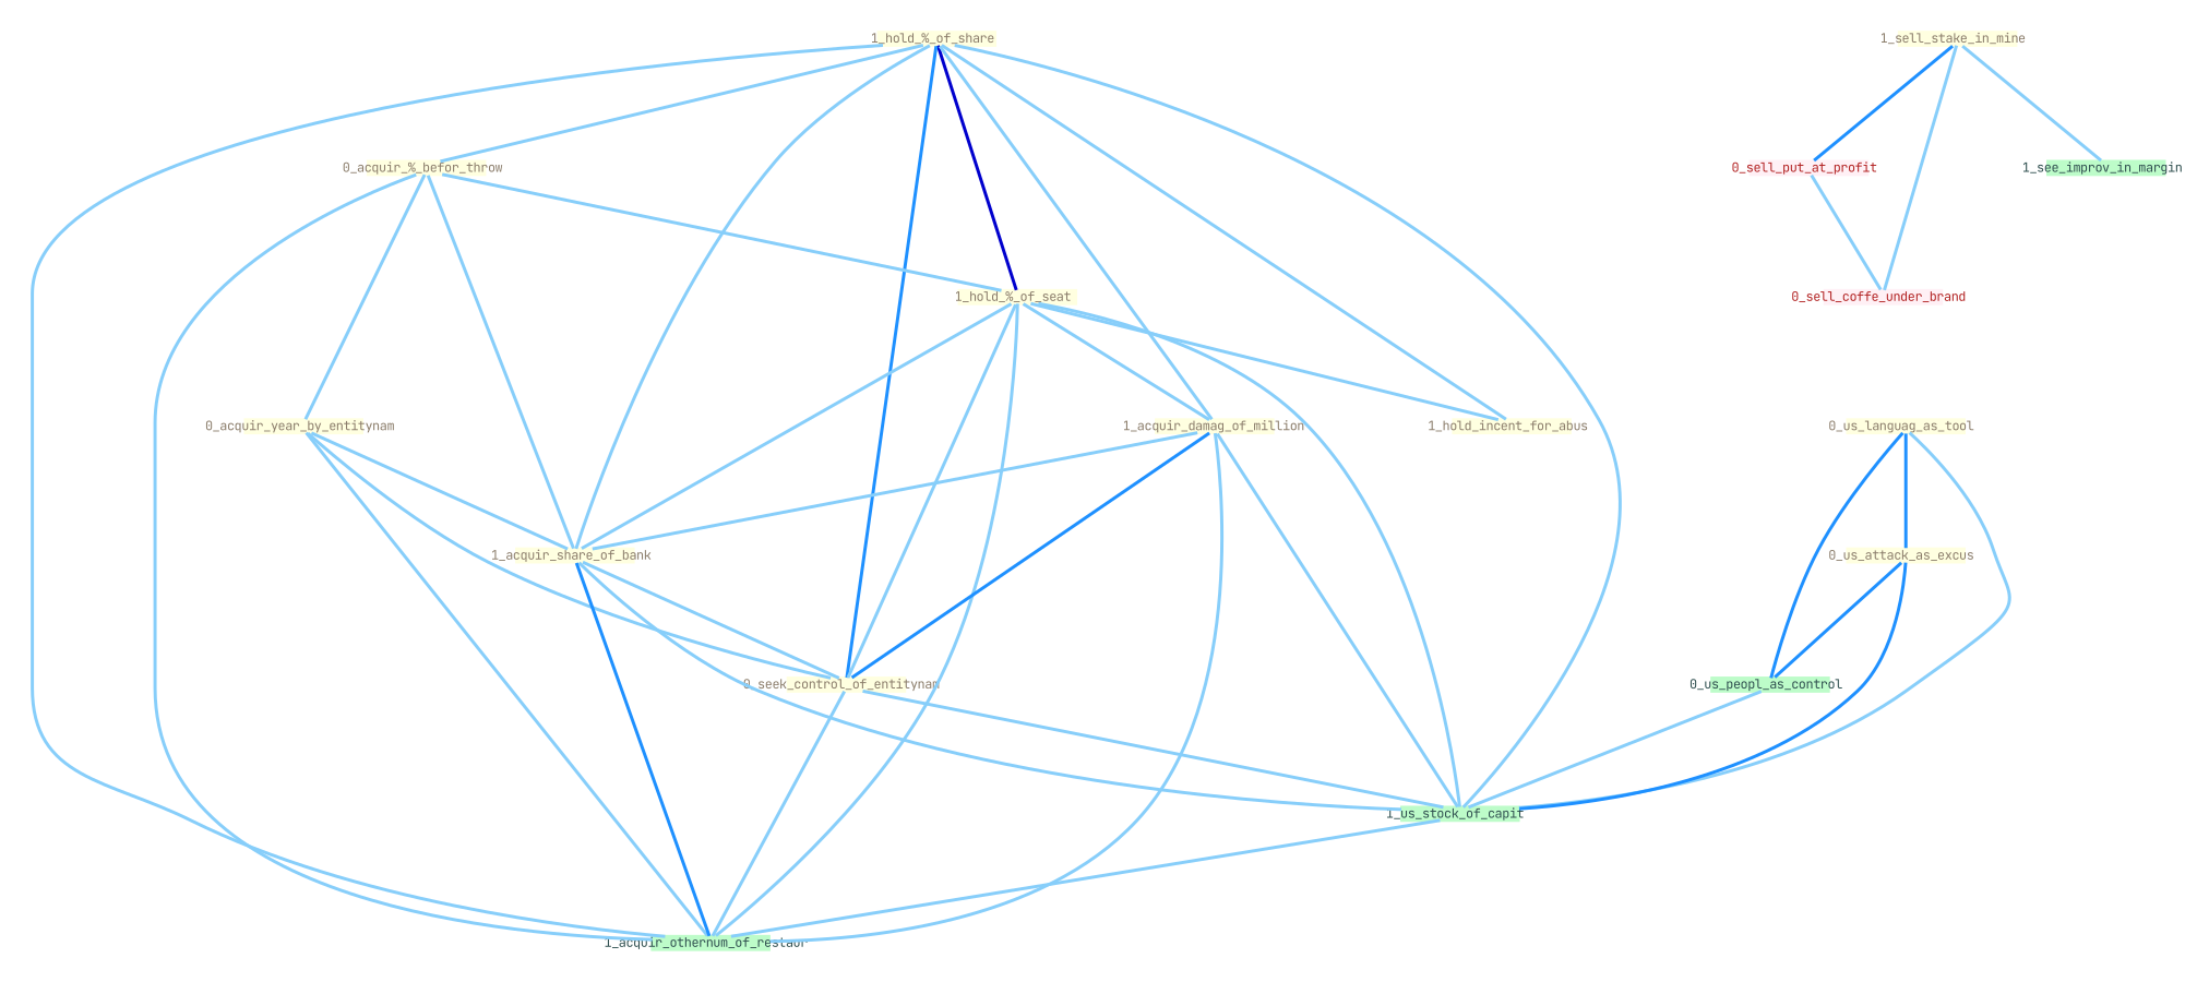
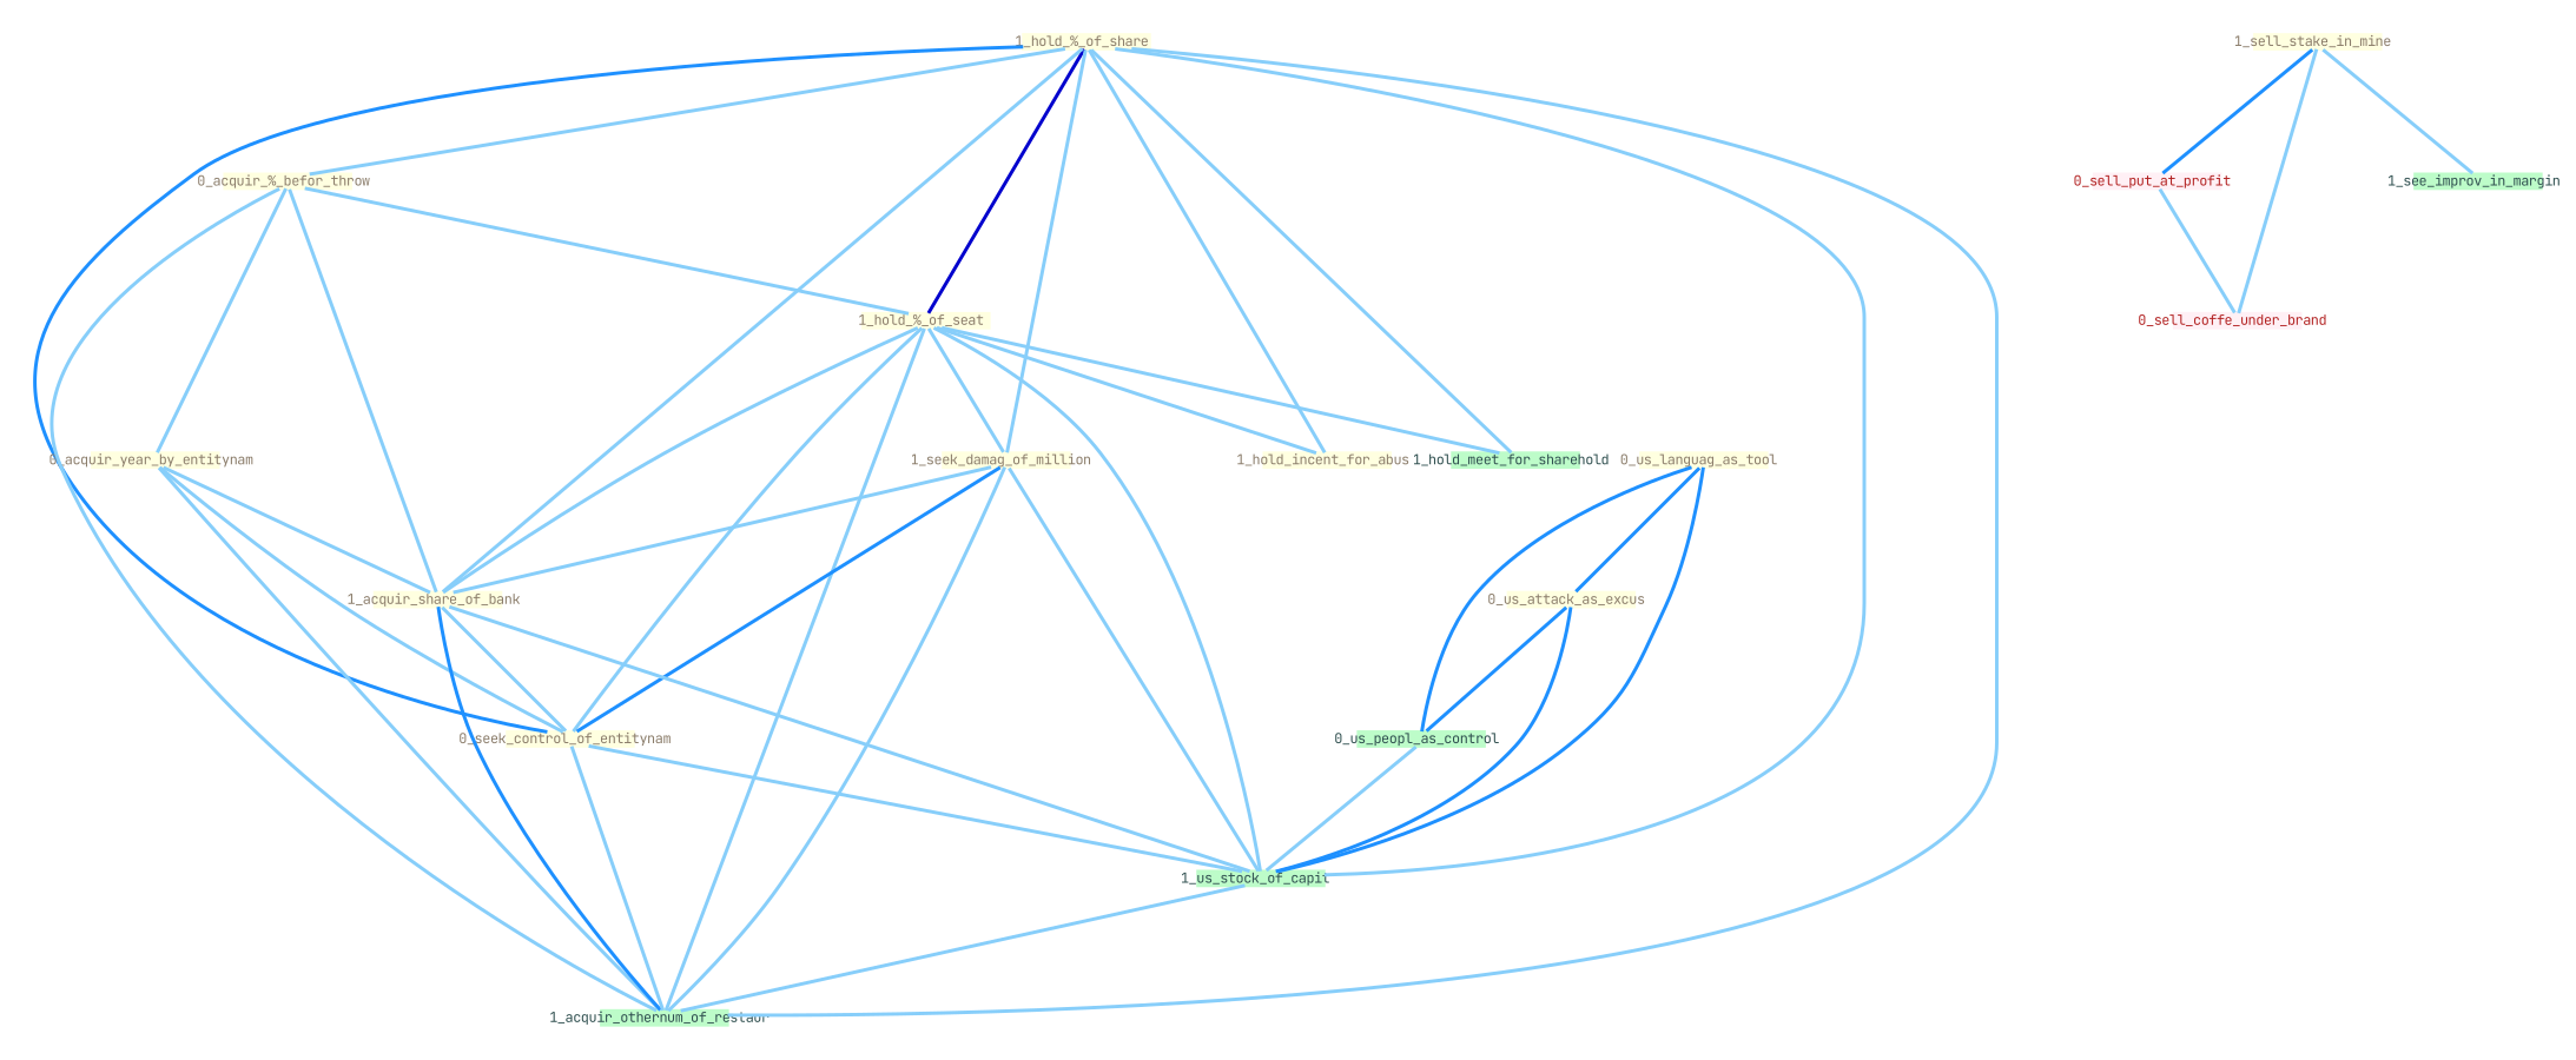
  graph {
    fontname="JetBrains Mono"
    node [color="#ffffe0" fixedsize=true fontcolor="#8b7d6b" fontname="JetBrains Mono" fontsize=4 shape=polygon style=filled]
    edge [color="#87cefa" fontname="JetBrains Mono" w=1]
    "1_hold_%_of_share " [height=.06 width=.5]
    "1_sell_stake_in_mine " [height=.06 width=.5]
    "0_acquir_%_befor_throw " [height=.06 width=.5]
    "0_us_languag_as_tool " [height=.06 width=.5]
    "1_hold_%_of_seat " [height=.06 width=.5]
    "0_us_attack_as_excus " [height=.06 width=.5]
    "0_acquir_year_by_entitynam " [height=.06 width=.5]
    "1_hold_incent_for_abus " [height=.06 width=.5]
-   "1_seek_damag_of_million " [height=.06 width=.5 label="1_acquir_damag_of_million"]
+   "1_seek_damag_of_million " [height=.06 width=.5]
    "1_acquir_share_of_bank " [height=.06 width=.5]
    "0_seek_control_of_entitynam " [height=.06 width=.5]
    "0_sell_put_at_profit " [color="#fff0f5" fontcolor="#b22222" height=.06 width=.5]
    "0_sell_coffe_under_brand " [color="#fff0f5" fontcolor="#b22222" height=.06 width=.5]
    "1_us_stock_of_capit " [color="#BDFCC9" fontcolor="#2f4f4f" height=.06 width=.5]
+   "1_hold_meet_for_sharehold " [color="#BDFCC9" fontcolor="#2f4f4f" height=.06 width=.5]
    "1_acquir_othernum_of_restaur " [color="#BDFCC9" fontcolor="#2f4f4f" height=.06 width=.5]
    "1_see_improv_in_margin " [color="#BDFCC9" fontcolor="#2f4f4f" height=.06 width=.5]
    "0_us_peopl_as_control " [color="#BDFCC9" fontcolor="#2f4f4f" height=.06 width=.5]
    subgraph sub_1 {
      "1_hold_%_of_share "
      "1_sell_stake_in_mine "
      "0_acquir_%_befor_throw "
      "0_us_languag_as_tool "
      "1_hold_%_of_seat "
      "0_us_attack_as_excus "
      "0_acquir_year_by_entitynam "
      "1_hold_incent_for_abus "
      "1_seek_damag_of_million "
      "1_acquir_share_of_bank "
      "0_seek_control_of_entitynam "
    }
    subgraph sub_2 {
      "0_sell_put_at_profit "
      "0_sell_coffe_under_brand "
    }
    "1_hold_%_of_share " -- "0_acquir_%_befor_throw "
    "1_hold_%_of_share " -- "1_hold_%_of_seat " [color="#0000cd" w=3]
    "1_hold_%_of_share " -- "1_hold_incent_for_abus "
    "1_hold_%_of_share " -- "1_seek_damag_of_million "
    "1_hold_%_of_share " -- "1_acquir_share_of_bank "
    "1_hold_%_of_share " -- "0_seek_control_of_entitynam " [color="#1e90ff"]
    "1_hold_%_of_share " -- "1_us_stock_of_capit "
+   "1_hold_%_of_share " -- "1_hold_meet_for_sharehold "
    "1_hold_%_of_share " -- "1_acquir_othernum_of_restaur "
    "1_sell_stake_in_mine " -- "0_sell_put_at_profit " [color="#1e90ff"]
    "1_sell_stake_in_mine " -- "0_sell_coffe_under_brand "
    "1_sell_stake_in_mine " -- "1_see_improv_in_margin "
    "0_acquir_%_befor_throw " -- "1_hold_%_of_seat "
    "0_acquir_%_befor_throw " -- "0_acquir_year_by_entitynam "
    "0_acquir_%_befor_throw " -- "1_acquir_share_of_bank "
    "0_acquir_%_befor_throw " -- "1_acquir_othernum_of_restaur "
    "0_us_languag_as_tool " -- "0_us_attack_as_excus " [color="#1e90ff" w=2]
-   "0_us_languag_as_tool " -- "1_us_stock_of_capit "
+   "0_us_languag_as_tool " -- "1_us_stock_of_capit " [color="#1e90ff"]
    "0_us_languag_as_tool " -- "0_us_peopl_as_control " [color="#1e90ff" w=2]
    "1_hold_%_of_seat " -- "1_hold_incent_for_abus "
    "1_hold_%_of_seat " -- "1_seek_damag_of_million "
    "1_hold_%_of_seat " -- "1_acquir_share_of_bank "
    "1_hold_%_of_seat " -- "0_seek_control_of_entitynam "
    "1_hold_%_of_seat " -- "1_us_stock_of_capit "
+   "1_hold_%_of_seat " -- "1_hold_meet_for_sharehold "
    "1_hold_%_of_seat " -- "1_acquir_othernum_of_restaur "
    "0_us_attack_as_excus " -- "1_us_stock_of_capit " [color="#1e90ff"]
    "0_us_attack_as_excus " -- "0_us_peopl_as_control " [color="#1e90ff" w=2]
    "0_acquir_year_by_entitynam " -- "1_acquir_share_of_bank "
    "0_acquir_year_by_entitynam " -- "0_seek_control_of_entitynam "
    "0_acquir_year_by_entitynam " -- "1_acquir_othernum_of_restaur "
    "1_seek_damag_of_million " -- "1_acquir_share_of_bank "
    "1_seek_damag_of_million " -- "0_seek_control_of_entitynam " [color="#1e90ff" w=2]
    "1_seek_damag_of_million " -- "1_us_stock_of_capit "
    "1_seek_damag_of_million " -- "1_acquir_othernum_of_restaur "
    "1_acquir_share_of_bank " -- "0_seek_control_of_entitynam "
    "1_acquir_share_of_bank " -- "1_us_stock_of_capit "
    "1_acquir_share_of_bank " -- "1_acquir_othernum_of_restaur " [color="#1e90ff" w=2]
    "0_seek_control_of_entitynam " -- "1_us_stock_of_capit "
    "0_seek_control_of_entitynam " -- "1_acquir_othernum_of_restaur "
    "0_sell_put_at_profit " -- "0_sell_coffe_under_brand "
    "1_us_stock_of_capit " -- "1_acquir_othernum_of_restaur "
    "0_us_peopl_as_control " -- "1_us_stock_of_capit "
  }
